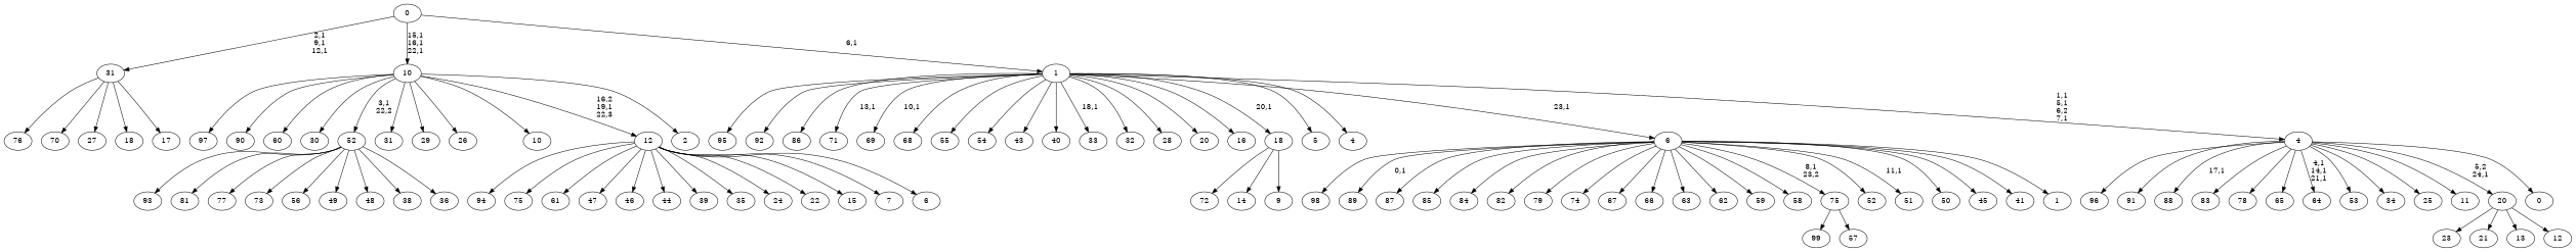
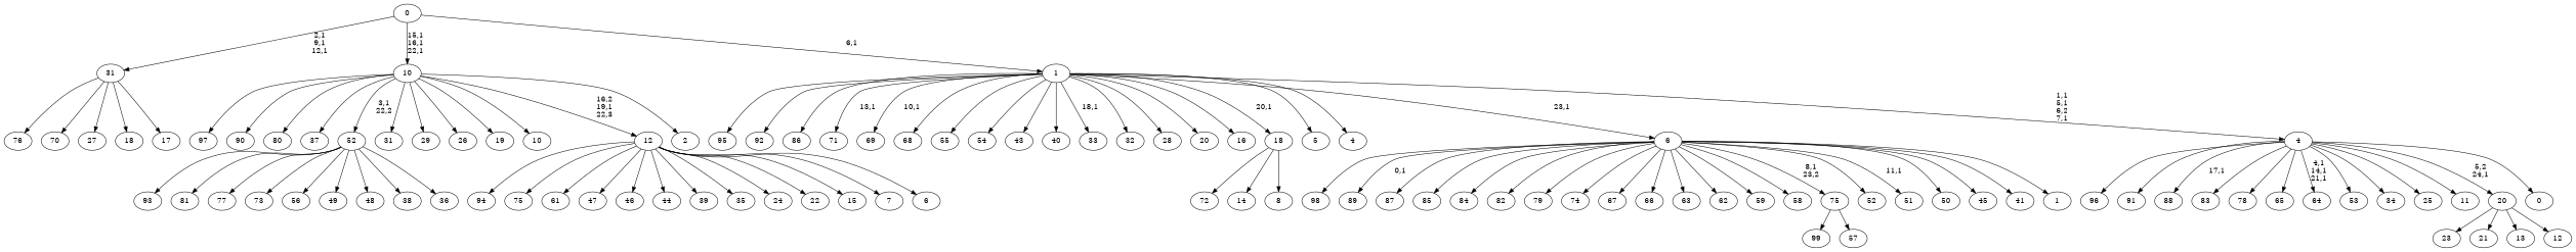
  digraph {
    n1 [label=99]
    n2 [label=98]
    n3 [label=97]
    n4 [label=96]
    n5 [label=95]
    n6 [label=94]
    n7 [label=93]
    n8 [label=92]
    n9 [label=91]
    n10 [label=90]
    n11 [label=89]
    n12 [label=88]
    n13 [label=87]
    n14 [label=86]
    n15 [label=85]
    n16 [label=84]
    n17 [label=83]
    n18 [label=82]
    n19 [label=81]
-   n20 [label=60]
+   n20 [label=80]
    n21 [label=79]
    n22 [label=78]
    n23 [label=77]
    n24 [label=76]
    n25 [label=75]
    n26 [label=74]
    n27 [label=73]
    n28 [label=72]
    n29 [label=71]
    n30 [label=70]
    n31 [label=69]
    n32 [label=68]
    n33 [label=67]
    n34 [label=66]
    n35 [label=65]
    n36 [label=64]
    n37 [label=63]
    n38 [label=62]
    n39 [label=61]
    n40 [label=59]
    n41 [label=58]
    n42 [label=57]
    75
    n44 [label=56]
    n45 [label=55]
    n46 [label=54]
    n47 [label=53]
    n48 [label=52]
    n49 [label=51]
    n50 [label=50]
    n51 [label=49]
    n52 [label=48]
    n53 [label=47]
    n54 [label=46]
    n55 [label=45]
    n56 [label=44]
    n57 [label=43]
    n58 [label=41]
    n59 [label=40]
    n60 [label=39]
    n61 [label=38]
-   n62 [label=30]
+   n62 [label=37]
    n63 [label=36]
    52
    n65 [label=35]
    n66 [label=34]
    n67 [label=33]
    n68 [label=32]
    n69 [label=31]
    n70 [label=29]
    n71 [label=28]
    n72 [label=27]
    n73 [label=26]
    n74 [label=25]
    n75 [label=24]
    n76 [label=23]
    n77 [label=22]
    n78 [label=21]
    n79 [label=20]
+   n80 [label=19]
    n81 [label=18]
    n82 [label=17]
    31
    n84 [label=16]
    n85 [label=15]
    n86 [label=14]
    n87 [label=13]
    n88 [label=12]
    n89 [label=11]
    n90 [label=10]
    20
-   n92 [label=9]
+   n92 [label=8]
    18
    n94 [label=7]
    n95 [label=6]
    n96 [label=5]
    n97 [label=4]
    12
    n99 [label=2]
    10
    n101 [label=1]
    6
    n103 [label=0]
    4
    1
    0
    75 -> n1
    75 -> n42
    52 -> n7
    52 -> n19
    52 -> n23
    52 -> n27
    52 -> n44
    52 -> n51
    52 -> n52
    52 -> n61
    52 -> n63
    31 -> n24
    31 -> n30
    31 -> n72
    31 -> n81
    31 -> n82
    20 -> n76
    20 -> n78
    20 -> n87
    20 -> n88
    18 -> n28
    18 -> n86
    18 -> n92
    12 -> n6
    12 -> n25
    12 -> n39
    12 -> n53
    12 -> n54
    12 -> n56
    12 -> n60
    12 -> n65
    12 -> n75
    12 -> n77
    12 -> n85
    12 -> n94
    12 -> n95
    10 -> n3
    10 -> n10
    10 -> n20
    10 -> n62
    10 -> 52 [label="3,1\n22,2"]
    10 -> n69
    10 -> n70
    10 -> n73
+   10 -> n80
    10 -> n90
    10 -> 12 [label="16,2\n19,1\n22,3"]
    10 -> n99
    6 -> n2
    6 -> n11 [label="0,1"]
    6 -> n13
    6 -> n15
    6 -> n16
    6 -> n18
    6 -> n21
    6 -> n26
    6 -> n33
    6 -> n34
    6 -> n37
    6 -> n38
    6 -> n40
    6 -> n41
    6 -> 75 [label="8,1\n23,2"]
    6 -> n48
    6 -> n49 [label="11,1"]
    6 -> n50
    6 -> n55
    6 -> n58
    6 -> n101
    4 -> n4
    4 -> n9
    4 -> n12 [label="17,1"]
    4 -> n17
    4 -> n22
    4 -> n35
    4 -> n36 [label="4,1\n14,1\n21,1"]
    4 -> n47
    4 -> n66
    4 -> n74
    4 -> n89
    4 -> 20 [label="5,2\n24,1"]
    4 -> n103
    1 -> n5
    1 -> n8
    1 -> n14
    1 -> n29 [label="13,1"]
    1 -> n31 [label="10,1"]
    1 -> n32
    1 -> n45
    1 -> n46
    1 -> n57
    1 -> n59
    1 -> n67 [label="18,1"]
    1 -> n68
    1 -> n71
    1 -> n79
    1 -> n84
    1 -> 18 [label="20,1"]
    1 -> n96
    1 -> n97
    1 -> 6 [label="23,1"]
    1 -> 4 [label="1,1\n5,1\n6,2\n7,1"]
    0 -> 31 [label="2,1\n9,1\n12,1"]
    0 -> 10 [label="15,1\n16,1\n22,1"]
    0 -> 1 [label="6,1"]
  }
